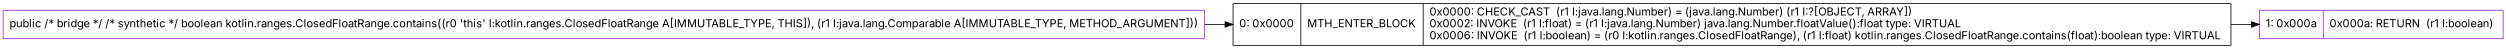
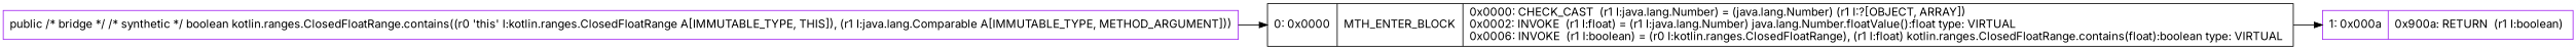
  digraph {
    rankdir=LR
    fontname=Inter
    node [shape=record color=purple fontname=Inter]
    edge [fontname=Inter]
    n1 [label="{0\:\ 0x0000|MTH_ENTER_BLOCK\l|0x0000: CHECK_CAST  (r1 I:java.lang.Number) = (java.lang.Number) (r1 I:?[OBJECT, ARRAY]) \l0x0002: INVOKE  (r1 I:float) = (r1 I:java.lang.Number) java.lang.Number.floatValue():float type: VIRTUAL \l0x0006: INVOKE  (r1 I:boolean) = (r0 I:kotlin.ranges.ClosedFloatRange), (r1 I:float) kotlin.ranges.ClosedFloatRange.contains(float):boolean type: VIRTUAL \l}" color=black]
-   n2 [label="{1\:\ 0x000a|0x000a: RETURN  (r1 I:boolean) \l}"]
+   n2 [label="{1\:\ 0x000a|0x900a: RETURN  (r1 I:boolean) \l}"]
    n3 [label="{public \/* bridge *\/ \/* synthetic *\/ boolean kotlin.ranges.ClosedFloatRange.contains((r0 'this' I:kotlin.ranges.ClosedFloatRange A[IMMUTABLE_TYPE, THIS]), (r1 I:java.lang.Comparable A[IMMUTABLE_TYPE, METHOD_ARGUMENT])) }"]
    n1 -> n2
    n3 -> n1
  }
